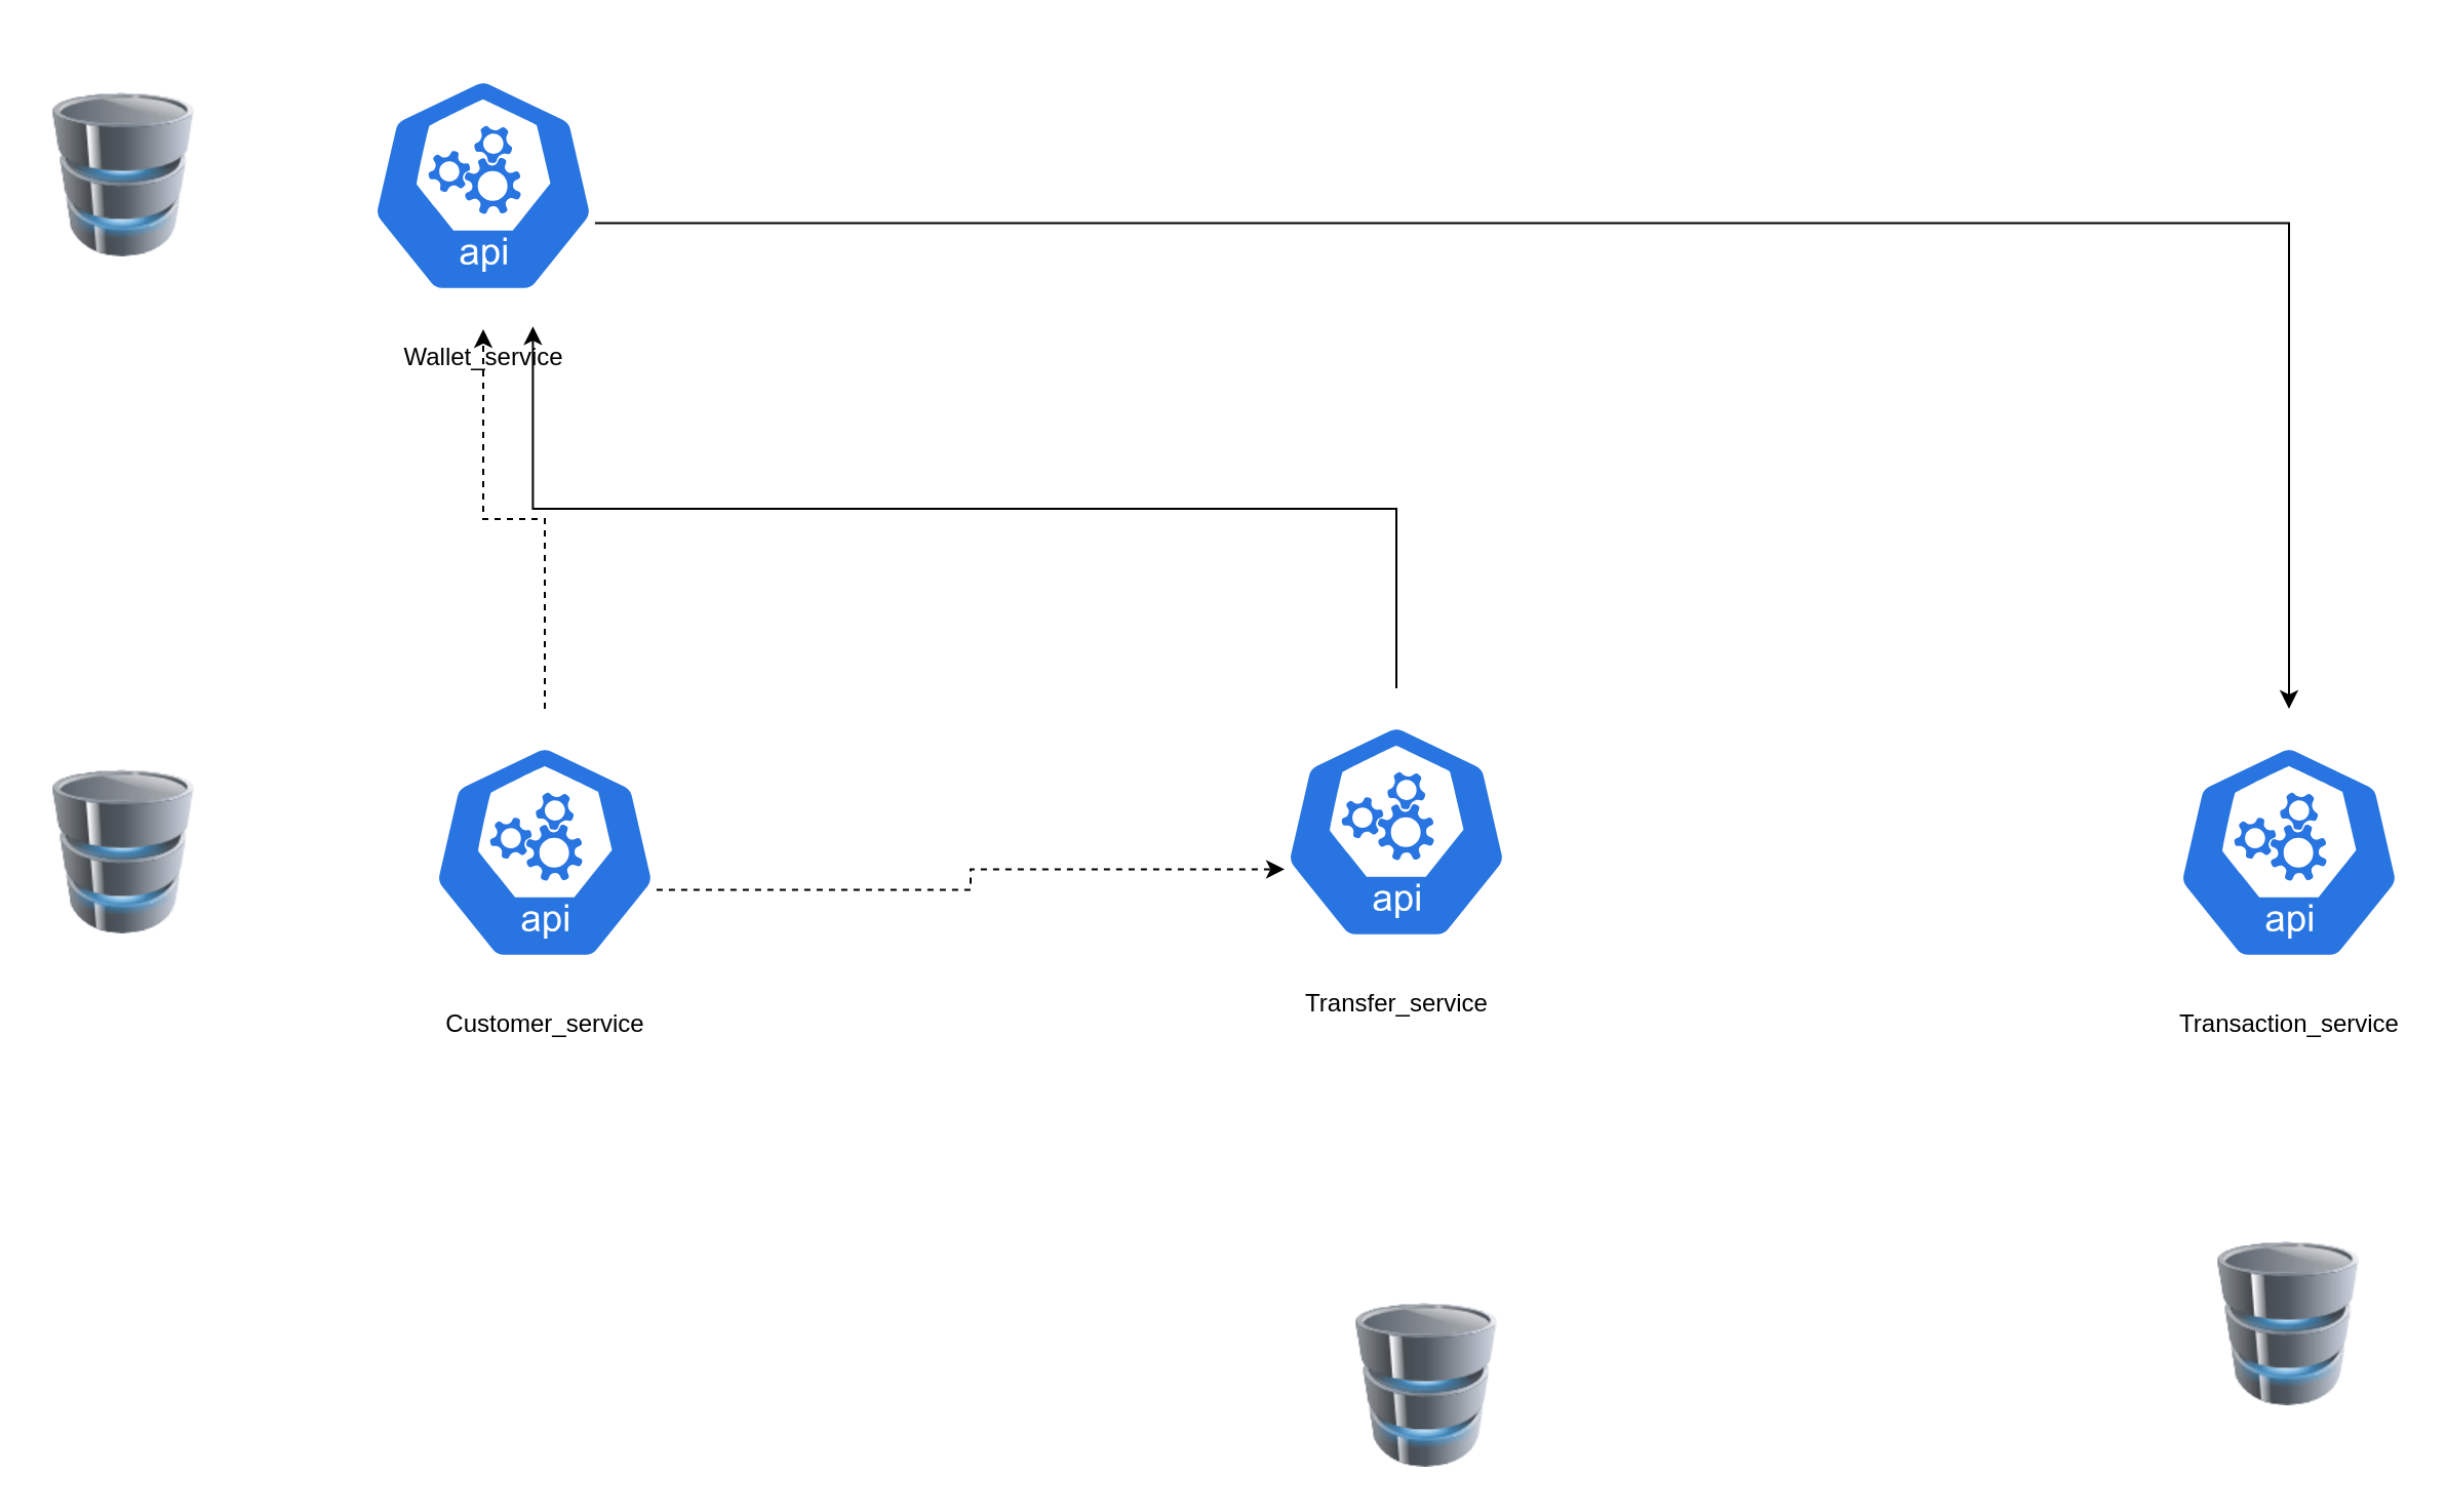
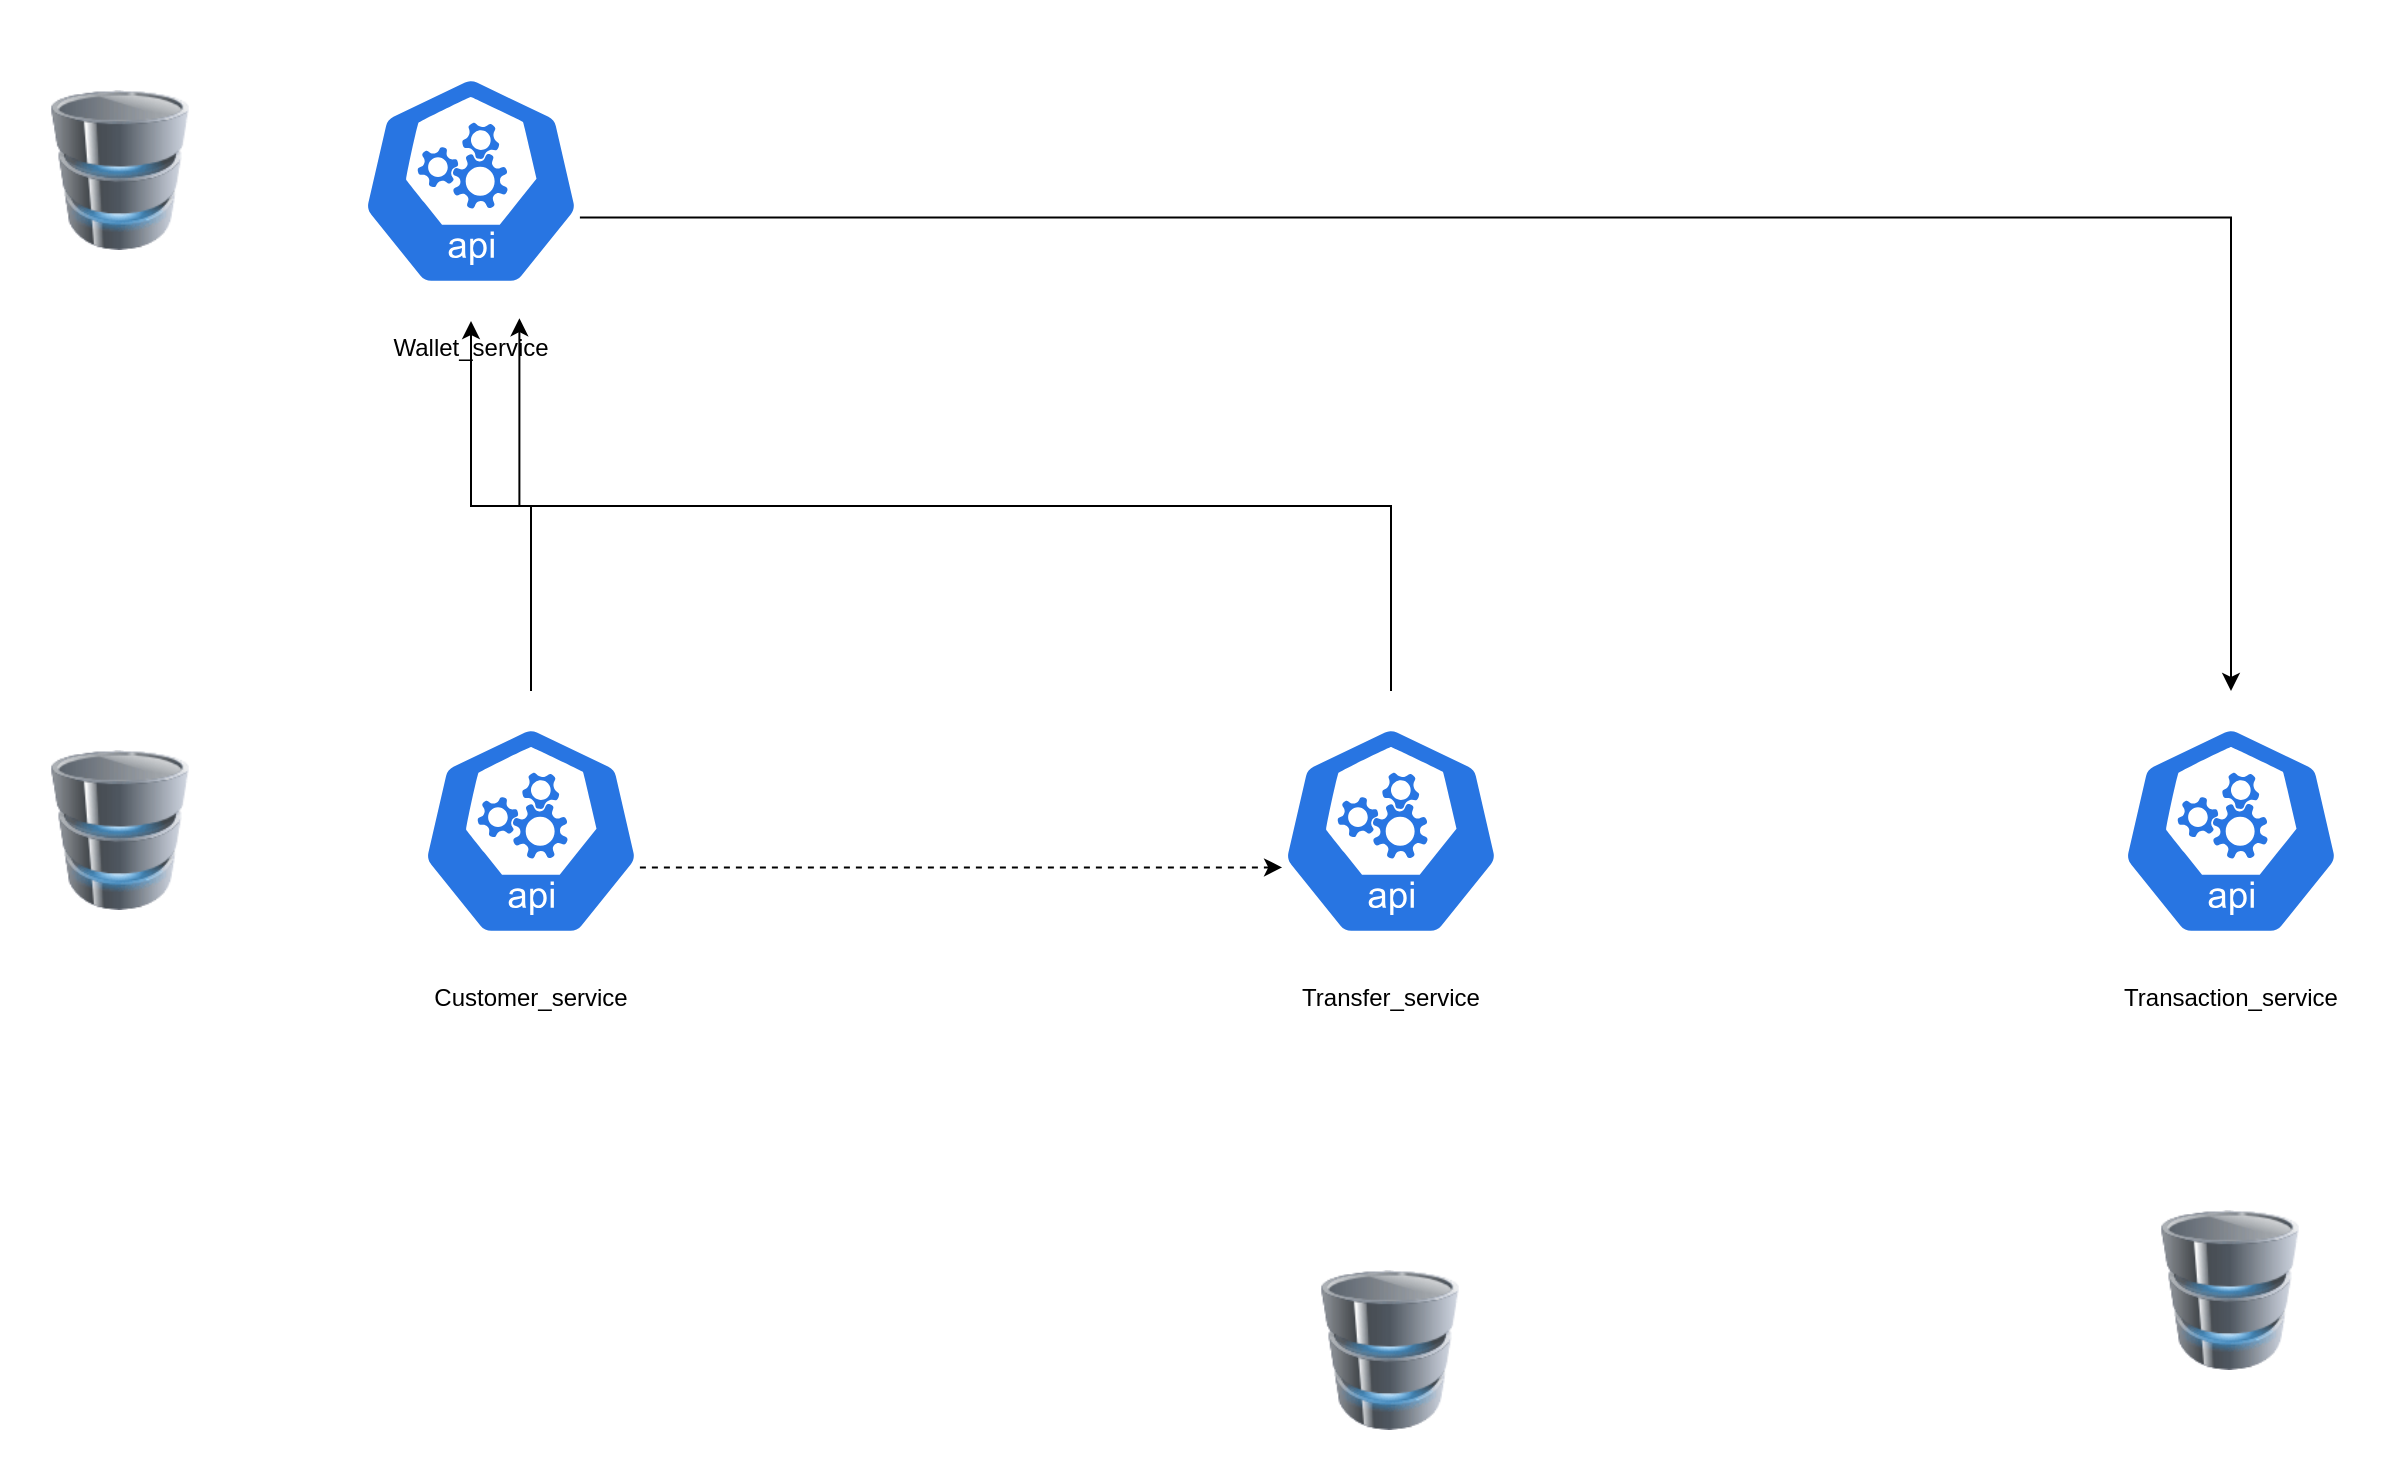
  <mxCell id="0" />
  <mxCell id="1" parent="0" />
- <mxCell id="2" style="edgeStyle=orthogonalEdgeStyle;rounded=0;orthogonalLoop=1;jettySize=auto;html=1;exitX=0.5;exitY=0;exitDx=0;exitDy=0;exitPerimeter=0;entryX=0.5;entryY=1;entryDx=0;entryDy=0;entryPerimeter=0;dashed=1;" edge="1" parent="1" source="6" target="4"><mxGeometry relative="1" as="geometry" /></mxCell>
+ <mxCell id="2" style="edgeStyle=orthogonalEdgeStyle;rounded=0;orthogonalLoop=1;jettySize=auto;html=1;exitX=0.5;exitY=0;exitDx=0;exitDy=0;exitPerimeter=0;entryX=0.5;entryY=1;entryDx=0;entryDy=0;entryPerimeter=0;" edge="1" parent="1" source="6" target="4"><mxGeometry relative="1" as="geometry" /></mxCell>
  <mxCell id="3" style="edgeStyle=orthogonalEdgeStyle;rounded=0;orthogonalLoop=1;jettySize=auto;html=1;exitX=0.995;exitY=0.63;exitDx=0;exitDy=0;exitPerimeter=0;entryX=0.5;entryY=0;entryDx=0;entryDy=0;entryPerimeter=0;" edge="1" parent="1" source="4" target="9"><mxGeometry relative="1" as="geometry" /></mxCell>
  <mxCell id="4" value="Wallet_service" style="sketch=0;html=1;dashed=0;whitespace=wrap;fillColor=#2875E2;strokeColor=#ffffff;points=[[0.005,0.63,0],[0.1,0.2,0],[0.9,0.2,0],[0.5,0,0],[0.995,0.63,0],[0.72,0.99,0],[0.5,1,0],[0.28,0.99,0]];verticalLabelPosition=bottom;align=center;verticalAlign=top;shape=mxgraph.kubernetes.icon;prIcon=api" vertex="1" parent="1"><mxGeometry x="180" y="20" width="110" height="140" as="geometry" /></mxCell>
  <mxCell id="5" style="edgeStyle=orthogonalEdgeStyle;rounded=0;orthogonalLoop=1;jettySize=auto;html=1;exitX=0.995;exitY=0.63;exitDx=0;exitDy=0;exitPerimeter=0;entryX=0.005;entryY=0.63;entryDx=0;entryDy=0;entryPerimeter=0;dashed=1;" edge="1" parent="1" source="6" target="8"><mxGeometry relative="1" as="geometry" /></mxCell>
  <mxCell id="6" value="Customer_service" style="sketch=0;html=1;dashed=0;whitespace=wrap;fillColor=#2875E2;strokeColor=#ffffff;points=[[0.005,0.63,0],[0.1,0.2,0],[0.9,0.2,0],[0.5,0,0],[0.995,0.63,0],[0.72,0.99,0],[0.5,1,0],[0.28,0.99,0]];verticalLabelPosition=bottom;align=center;verticalAlign=top;shape=mxgraph.kubernetes.icon;prIcon=api" vertex="1" parent="1"><mxGeometry x="210" y="345" width="110" height="140" as="geometry" /></mxCell>
  <mxCell id="7" style="edgeStyle=orthogonalEdgeStyle;rounded=0;orthogonalLoop=1;jettySize=auto;html=1;exitX=0.5;exitY=0;exitDx=0;exitDy=0;exitPerimeter=0;entryX=0.72;entryY=0.99;entryDx=0;entryDy=0;entryPerimeter=0;" edge="1" parent="1" source="8" target="4"><mxGeometry relative="1" as="geometry" /></mxCell>
- <mxCell id="8" value="Transfer_service" style="sketch=0;html=1;dashed=0;whitespace=wrap;fillColor=#2875E2;strokeColor=#ffffff;points=[[0.005,0.63,0],[0.1,0.2,0],[0.9,0.2,0],[0.5,0,0],[0.995,0.63,0],[0.72,0.99,0],[0.5,1,0],[0.28,0.99,0]];verticalLabelPosition=bottom;align=center;verticalAlign=top;shape=mxgraph.kubernetes.icon;prIcon=api" vertex="1" parent="1"><mxGeometry x="625" y="335" width="110" height="140" as="geometry" /></mxCell>
+ <mxCell id="8" value="Transfer_service" style="sketch=0;html=1;dashed=0;whitespace=wrap;fillColor=#2875E2;strokeColor=#ffffff;points=[[0.005,0.63,0],[0.1,0.2,0],[0.9,0.2,0],[0.5,0,0],[0.995,0.63,0],[0.72,0.99,0],[0.5,1,0],[0.28,0.99,0]];verticalLabelPosition=bottom;align=center;verticalAlign=top;shape=mxgraph.kubernetes.icon;prIcon=api" vertex="1" parent="1"><mxGeometry x="640" y="345" width="110" height="140" as="geometry" /></mxCell>
  <mxCell id="9" value="Transaction_service" style="sketch=0;html=1;dashed=0;whitespace=wrap;fillColor=#2875E2;strokeColor=#ffffff;points=[[0.005,0.63,0],[0.1,0.2,0],[0.9,0.2,0],[0.5,0,0],[0.995,0.63,0],[0.72,0.99,0],[0.5,1,0],[0.28,0.99,0]];verticalLabelPosition=bottom;align=center;verticalAlign=top;shape=mxgraph.kubernetes.icon;prIcon=api" vertex="1" parent="1"><mxGeometry x="1060" y="345" width="110" height="140" as="geometry" /></mxCell>
  <mxCell id="10" value="" style="image;html=1;image=img/lib/clip_art/computers/Database_128x128.png" vertex="1" parent="1"><mxGeometry x="20" y="45" width="80" height="80" as="geometry" /></mxCell>
  <mxCell id="11" value="" style="image;html=1;image=img/lib/clip_art/computers/Database_128x128.png" vertex="1" parent="1"><mxGeometry x="20" y="375" width="80" height="80" as="geometry" /></mxCell>
  <mxCell id="12" value="" style="image;html=1;image=img/lib/clip_art/computers/Database_128x128.png" vertex="1" parent="1"><mxGeometry x="655" y="635" width="80" height="80" as="geometry" /></mxCell>
  <mxCell id="13" value="" style="image;html=1;image=img/lib/clip_art/computers/Database_128x128.png" vertex="1" parent="1"><mxGeometry x="1075" y="605" width="80" height="80" as="geometry" /></mxCell>
